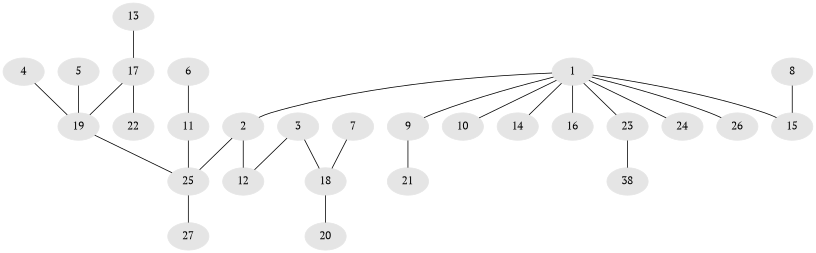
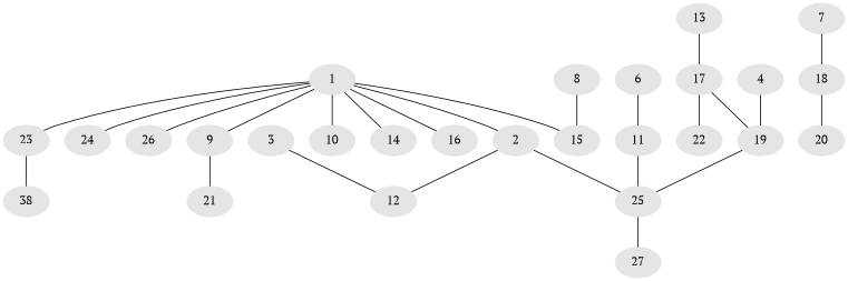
  graph {
    fontname="PT Serif"
    node [color=gray90 fontname="PT Serif" style=filled]
    edge [fontname="PT Serif" weight=1.0]
    1
    2
    9
    10
    14
    15
    16
    23
    24
    26
    25
    12
    21
    n14 [label=38]
    27
    3
    18
    20
    4
    19
-   5
    6
    11
    7
    8
    13
    17
    22
    1 -- 2
    1 -- 9
    1 -- 10
    1 -- 14
    1 -- 15
    1 -- 16
    1 -- 23
    1 -- 24
    1 -- 26
    2 -- 25
    2 -- 12
    9 -- 21
    23 -- n14
    25 -- 27
    3 -- 12
-   3 -- 18
    18 -- 20
    4 -- 19
    19 -- 25
-   5 -- 19
    6 -- 11
    11 -- 25
    7 -- 18
    8 -- 15
    13 -- 17
    17 -- 19
    17 -- 22
  }
